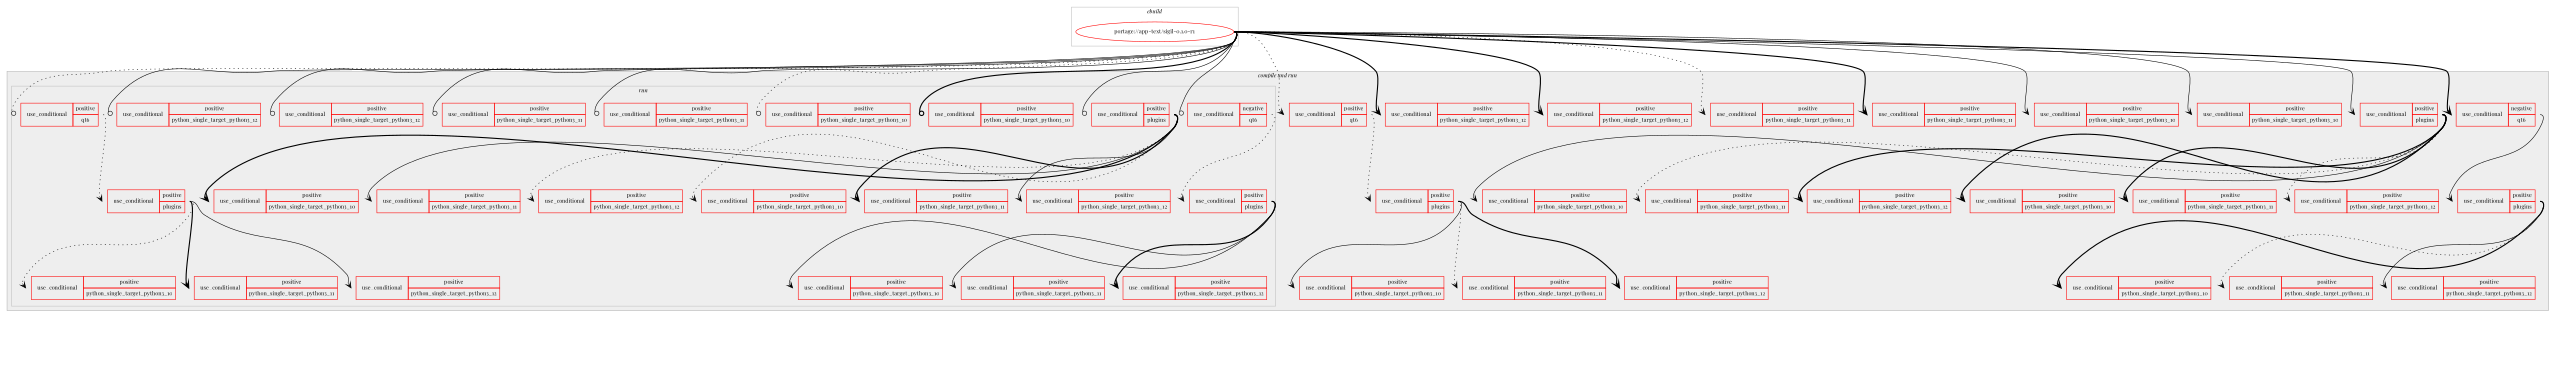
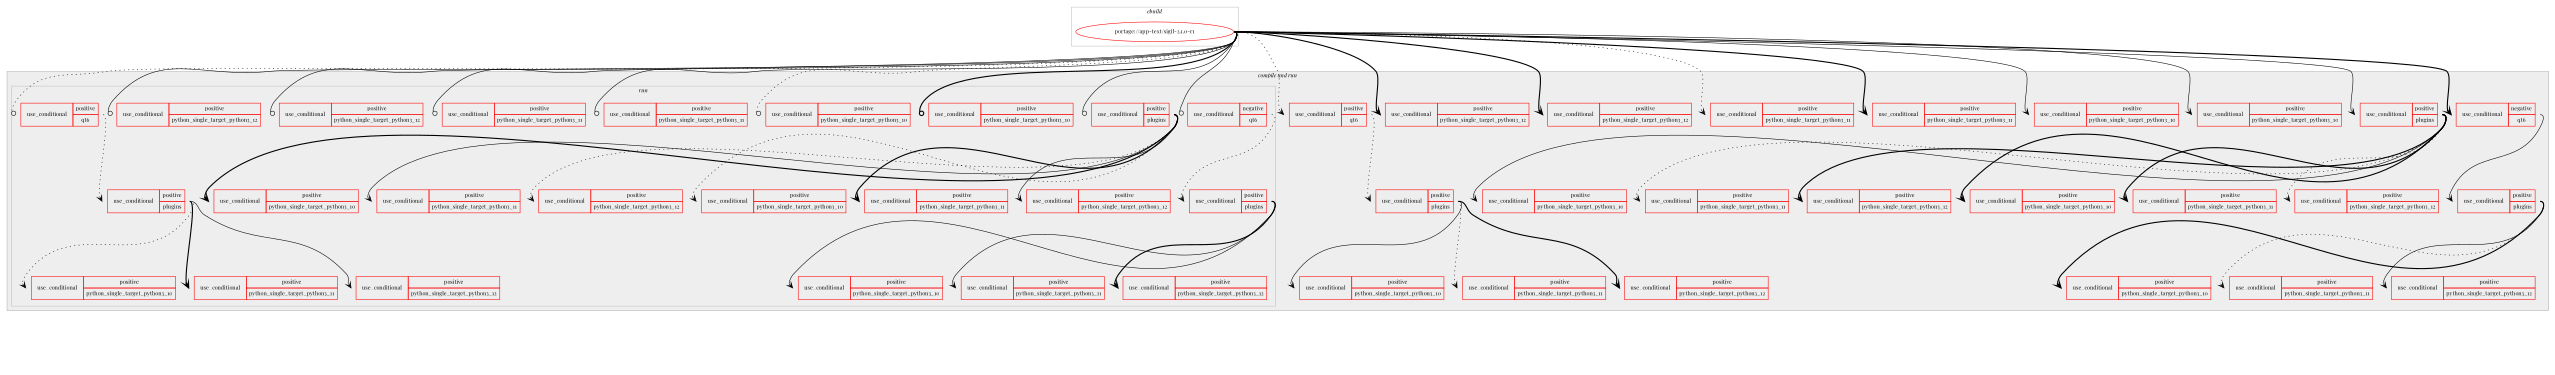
  digraph {
    compound=true
    concentrate=true
    fontname="Playfair Display"
    fontsize=10
    newrank=true
    rankdir=TB
    ranksep=1.5
    node [color=red fontname="Playfair Display" fontsize=10 shape=none]
    edge [arrowhead=vee headport=w style=solid tailport=e weight=20 fontname="Playfair Display"]
-   n1 [label="portage://app-text/sigil-0.1.0-r1" width=4 shape=ellipse]
+   n1 [label="portage://app-text/sigil-2.1.0-r1" width=4 shape=ellipse]
    n2 [label=<<TABLE BORDER="0" CELLBORDER="1" CELLSPACING="0" CELLPADDING="4"><TR><TD ROWSPAN="3" CELLPADDING="10">use_conditional</TD></TR><TR><TD>positive</TD></TR><TR><TD>python_single_target_python3_10</TD></TR></TABLE>>]
    n3 [label=<<TABLE BORDER="0" CELLBORDER="1" CELLSPACING="0" CELLPADDING="4"><TR><TD ROWSPAN="3" CELLPADDING="10">use_conditional</TD></TR><TR><TD>positive</TD></TR><TR><TD>python_single_target_python3_11</TD></TR></TABLE>>]
    n4 [label=<<TABLE BORDER="0" CELLBORDER="1" CELLSPACING="0" CELLPADDING="4"><TR><TD ROWSPAN="3" CELLPADDING="10">use_conditional</TD></TR><TR><TD>positive</TD></TR><TR><TD>python_single_target_python3_12</TD></TR></TABLE>>]
    n5 [label=<<TABLE BORDER="0" CELLBORDER="1" CELLSPACING="0" CELLPADDING="4"><TR><TD ROWSPAN="3" CELLPADDING="10">use_conditional</TD></TR><TR><TD>positive</TD></TR><TR><TD>plugins</TD></TR></TABLE>>]
    n6 [label=<<TABLE BORDER="0" CELLBORDER="1" CELLSPACING="0" CELLPADDING="4"><TR><TD ROWSPAN="3" CELLPADDING="10">use_conditional</TD></TR><TR><TD>negative</TD></TR><TR><TD>qt6</TD></TR></TABLE>>]
    n7 [label=<<TABLE BORDER="0" CELLBORDER="1" CELLSPACING="0" CELLPADDING="4"><TR><TD ROWSPAN="3" CELLPADDING="10">use_conditional</TD></TR><TR><TD>positive</TD></TR><TR><TD>python_single_target_python3_10</TD></TR></TABLE>>]
    n8 [label=<<TABLE BORDER="0" CELLBORDER="1" CELLSPACING="0" CELLPADDING="4"><TR><TD ROWSPAN="3" CELLPADDING="10">use_conditional</TD></TR><TR><TD>positive</TD></TR><TR><TD>python_single_target_python3_11</TD></TR></TABLE>>]
    n9 [label=<<TABLE BORDER="0" CELLBORDER="1" CELLSPACING="0" CELLPADDING="4"><TR><TD ROWSPAN="3" CELLPADDING="10">use_conditional</TD></TR><TR><TD>positive</TD></TR><TR><TD>python_single_target_python3_12</TD></TR></TABLE>>]
    n10 [label=<<TABLE BORDER="0" CELLBORDER="1" CELLSPACING="0" CELLPADDING="4"><TR><TD ROWSPAN="3" CELLPADDING="10">use_conditional</TD></TR><TR><TD>positive</TD></TR><TR><TD>python_single_target_python3_10</TD></TR></TABLE>>]
    n11 [label=<<TABLE BORDER="0" CELLBORDER="1" CELLSPACING="0" CELLPADDING="4"><TR><TD ROWSPAN="3" CELLPADDING="10">use_conditional</TD></TR><TR><TD>positive</TD></TR><TR><TD>python_single_target_python3_11</TD></TR></TABLE>>]
    n12 [label=<<TABLE BORDER="0" CELLBORDER="1" CELLSPACING="0" CELLPADDING="4"><TR><TD ROWSPAN="3" CELLPADDING="10">use_conditional</TD></TR><TR><TD>positive</TD></TR><TR><TD>python_single_target_python3_12</TD></TR></TABLE>>]
    n13 [label=<<TABLE BORDER="0" CELLBORDER="1" CELLSPACING="0" CELLPADDING="4"><TR><TD ROWSPAN="3" CELLPADDING="10">use_conditional</TD></TR><TR><TD>positive</TD></TR><TR><TD>plugins</TD></TR></TABLE>>]
    n14 [label=<<TABLE BORDER="0" CELLBORDER="1" CELLSPACING="0" CELLPADDING="4"><TR><TD ROWSPAN="3" CELLPADDING="10">use_conditional</TD></TR><TR><TD>positive</TD></TR><TR><TD>python_single_target_python3_10</TD></TR></TABLE>>]
    n15 [label=<<TABLE BORDER="0" CELLBORDER="1" CELLSPACING="0" CELLPADDING="4"><TR><TD ROWSPAN="3" CELLPADDING="10">use_conditional</TD></TR><TR><TD>positive</TD></TR><TR><TD>python_single_target_python3_10</TD></TR></TABLE>>]
    n16 [label=<<TABLE BORDER="0" CELLBORDER="1" CELLSPACING="0" CELLPADDING="4"><TR><TD ROWSPAN="3" CELLPADDING="10">use_conditional</TD></TR><TR><TD>positive</TD></TR><TR><TD>python_single_target_python3_11</TD></TR></TABLE>>]
    n17 [label=<<TABLE BORDER="0" CELLBORDER="1" CELLSPACING="0" CELLPADDING="4"><TR><TD ROWSPAN="3" CELLPADDING="10">use_conditional</TD></TR><TR><TD>positive</TD></TR><TR><TD>python_single_target_python3_11</TD></TR></TABLE>>]
    n18 [label=<<TABLE BORDER="0" CELLBORDER="1" CELLSPACING="0" CELLPADDING="4"><TR><TD ROWSPAN="3" CELLPADDING="10">use_conditional</TD></TR><TR><TD>positive</TD></TR><TR><TD>python_single_target_python3_12</TD></TR></TABLE>>]
    n19 [label=<<TABLE BORDER="0" CELLBORDER="1" CELLSPACING="0" CELLPADDING="4"><TR><TD ROWSPAN="3" CELLPADDING="10">use_conditional</TD></TR><TR><TD>positive</TD></TR><TR><TD>python_single_target_python3_12</TD></TR></TABLE>>]
    n20 [label=<<TABLE BORDER="0" CELLBORDER="1" CELLSPACING="0" CELLPADDING="4"><TR><TD ROWSPAN="3" CELLPADDING="10">use_conditional</TD></TR><TR><TD>positive</TD></TR><TR><TD>python_single_target_python3_10</TD></TR></TABLE>>]
    n21 [label=<<TABLE BORDER="0" CELLBORDER="1" CELLSPACING="0" CELLPADDING="4"><TR><TD ROWSPAN="3" CELLPADDING="10">use_conditional</TD></TR><TR><TD>positive</TD></TR><TR><TD>python_single_target_python3_11</TD></TR></TABLE>>]
    n22 [label=<<TABLE BORDER="0" CELLBORDER="1" CELLSPACING="0" CELLPADDING="4"><TR><TD ROWSPAN="3" CELLPADDING="10">use_conditional</TD></TR><TR><TD>positive</TD></TR><TR><TD>python_single_target_python3_12</TD></TR></TABLE>>]
    n23 [label=<<TABLE BORDER="0" CELLBORDER="1" CELLSPACING="0" CELLPADDING="4"><TR><TD ROWSPAN="3" CELLPADDING="10">use_conditional</TD></TR><TR><TD>positive</TD></TR><TR><TD>plugins</TD></TR></TABLE>>]
    n24 [label=<<TABLE BORDER="0" CELLBORDER="1" CELLSPACING="0" CELLPADDING="4"><TR><TD ROWSPAN="3" CELLPADDING="10">use_conditional</TD></TR><TR><TD>positive</TD></TR><TR><TD>qt6</TD></TR></TABLE>>]
    n25 [label=<<TABLE BORDER="0" CELLBORDER="1" CELLSPACING="0" CELLPADDING="4"><TR><TD ROWSPAN="3" CELLPADDING="10">use_conditional</TD></TR><TR><TD>positive</TD></TR><TR><TD>python_single_target_python3_10</TD></TR></TABLE>>]
    n26 [label=<<TABLE BORDER="0" CELLBORDER="1" CELLSPACING="0" CELLPADDING="4"><TR><TD ROWSPAN="3" CELLPADDING="10">use_conditional</TD></TR><TR><TD>positive</TD></TR><TR><TD>python_single_target_python3_11</TD></TR></TABLE>>]
    n27 [label=<<TABLE BORDER="0" CELLBORDER="1" CELLSPACING="0" CELLPADDING="4"><TR><TD ROWSPAN="3" CELLPADDING="10">use_conditional</TD></TR><TR><TD>positive</TD></TR><TR><TD>python_single_target_python3_12</TD></TR></TABLE>>]
    n28 [label=<<TABLE BORDER="0" CELLBORDER="1" CELLSPACING="0" CELLPADDING="4"><TR><TD ROWSPAN="3" CELLPADDING="10">use_conditional</TD></TR><TR><TD>positive</TD></TR><TR><TD>plugins</TD></TR></TABLE>>]
    n29 [label=<<TABLE BORDER="0" CELLBORDER="1" CELLSPACING="0" CELLPADDING="4"><TR><TD ROWSPAN="3" CELLPADDING="10">use_conditional</TD></TR><TR><TD>negative</TD></TR><TR><TD>qt6</TD></TR></TABLE>>]
    n30 [label=<<TABLE BORDER="0" CELLBORDER="1" CELLSPACING="0" CELLPADDING="4"><TR><TD ROWSPAN="3" CELLPADDING="10">use_conditional</TD></TR><TR><TD>positive</TD></TR><TR><TD>python_single_target_python3_10</TD></TR></TABLE>>]
    n31 [label=<<TABLE BORDER="0" CELLBORDER="1" CELLSPACING="0" CELLPADDING="4"><TR><TD ROWSPAN="3" CELLPADDING="10">use_conditional</TD></TR><TR><TD>positive</TD></TR><TR><TD>python_single_target_python3_11</TD></TR></TABLE>>]
    n32 [label=<<TABLE BORDER="0" CELLBORDER="1" CELLSPACING="0" CELLPADDING="4"><TR><TD ROWSPAN="3" CELLPADDING="10">use_conditional</TD></TR><TR><TD>positive</TD></TR><TR><TD>python_single_target_python3_12</TD></TR></TABLE>>]
    n33 [label=<<TABLE BORDER="0" CELLBORDER="1" CELLSPACING="0" CELLPADDING="4"><TR><TD ROWSPAN="3" CELLPADDING="10">use_conditional</TD></TR><TR><TD>positive</TD></TR><TR><TD>python_single_target_python3_10</TD></TR></TABLE>>]
    n34 [label=<<TABLE BORDER="0" CELLBORDER="1" CELLSPACING="0" CELLPADDING="4"><TR><TD ROWSPAN="3" CELLPADDING="10">use_conditional</TD></TR><TR><TD>positive</TD></TR><TR><TD>python_single_target_python3_11</TD></TR></TABLE>>]
    n35 [label=<<TABLE BORDER="0" CELLBORDER="1" CELLSPACING="0" CELLPADDING="4"><TR><TD ROWSPAN="3" CELLPADDING="10">use_conditional</TD></TR><TR><TD>positive</TD></TR><TR><TD>python_single_target_python3_12</TD></TR></TABLE>>]
    n36 [label=<<TABLE BORDER="0" CELLBORDER="1" CELLSPACING="0" CELLPADDING="4"><TR><TD ROWSPAN="3" CELLPADDING="10">use_conditional</TD></TR><TR><TD>positive</TD></TR><TR><TD>plugins</TD></TR></TABLE>>]
    n37 [label=<<TABLE BORDER="0" CELLBORDER="1" CELLSPACING="0" CELLPADDING="4"><TR><TD ROWSPAN="3" CELLPADDING="10">use_conditional</TD></TR><TR><TD>positive</TD></TR><TR><TD>python_single_target_python3_10</TD></TR></TABLE>>]
    n38 [label=<<TABLE BORDER="0" CELLBORDER="1" CELLSPACING="0" CELLPADDING="4"><TR><TD ROWSPAN="3" CELLPADDING="10">use_conditional</TD></TR><TR><TD>positive</TD></TR><TR><TD>python_single_target_python3_10</TD></TR></TABLE>>]
    n39 [label=<<TABLE BORDER="0" CELLBORDER="1" CELLSPACING="0" CELLPADDING="4"><TR><TD ROWSPAN="3" CELLPADDING="10">use_conditional</TD></TR><TR><TD>positive</TD></TR><TR><TD>python_single_target_python3_11</TD></TR></TABLE>>]
    n40 [label=<<TABLE BORDER="0" CELLBORDER="1" CELLSPACING="0" CELLPADDING="4"><TR><TD ROWSPAN="3" CELLPADDING="10">use_conditional</TD></TR><TR><TD>positive</TD></TR><TR><TD>python_single_target_python3_11</TD></TR></TABLE>>]
    n41 [label=<<TABLE BORDER="0" CELLBORDER="1" CELLSPACING="0" CELLPADDING="4"><TR><TD ROWSPAN="3" CELLPADDING="10">use_conditional</TD></TR><TR><TD>positive</TD></TR><TR><TD>python_single_target_python3_12</TD></TR></TABLE>>]
    n42 [label=<<TABLE BORDER="0" CELLBORDER="1" CELLSPACING="0" CELLPADDING="4"><TR><TD ROWSPAN="3" CELLPADDING="10">use_conditional</TD></TR><TR><TD>positive</TD></TR><TR><TD>python_single_target_python3_12</TD></TR></TABLE>>]
    n43 [label=<<TABLE BORDER="0" CELLBORDER="1" CELLSPACING="0" CELLPADDING="4"><TR><TD ROWSPAN="3" CELLPADDING="10">use_conditional</TD></TR><TR><TD>positive</TD></TR><TR><TD>python_single_target_python3_10</TD></TR></TABLE>>]
    n44 [label=<<TABLE BORDER="0" CELLBORDER="1" CELLSPACING="0" CELLPADDING="4"><TR><TD ROWSPAN="3" CELLPADDING="10">use_conditional</TD></TR><TR><TD>positive</TD></TR><TR><TD>python_single_target_python3_11</TD></TR></TABLE>>]
    n45 [label=<<TABLE BORDER="0" CELLBORDER="1" CELLSPACING="0" CELLPADDING="4"><TR><TD ROWSPAN="3" CELLPADDING="10">use_conditional</TD></TR><TR><TD>positive</TD></TR><TR><TD>python_single_target_python3_12</TD></TR></TABLE>>]
    n46 [label=<<TABLE BORDER="0" CELLBORDER="1" CELLSPACING="0" CELLPADDING="4"><TR><TD ROWSPAN="3" CELLPADDING="10">use_conditional</TD></TR><TR><TD>positive</TD></TR><TR><TD>plugins</TD></TR></TABLE>>]
    n47 [label=<<TABLE BORDER="0" CELLBORDER="1" CELLSPACING="0" CELLPADDING="4"><TR><TD ROWSPAN="3" CELLPADDING="10">use_conditional</TD></TR><TR><TD>positive</TD></TR><TR><TD>qt6</TD></TR></TABLE>>]
    subgraph cluster_1 {
      color=gray
      label=<<i>ebuild</i>>
      rank=same
      n1
    }
    subgraph cluster_2 {
      color=gray
      label=<<i>dependencies</i>>
      subgraph cluster_3 {
        color=gray
        fillcolor="#eeeeee"
        label=<<i>compile</i>>
        style=filled
        subgraph sub_4 {
          color=gray
          fillcolor="#eeeeee"
          label=<<i>compile</i>>
          style=filled
          n6
          subgraph sub_5 {
            color=gray
            fillcolor="#eeeeee"
            label=<<i>compile</i>>
            style=filled
            n5
            subgraph sub_6 {
              color=gray
              fillcolor="#eeeeee"
              label=<<i>compile</i>>
              style=filled
              n2
            }
            subgraph sub_7 {
              color=gray
              fillcolor="#eeeeee"
              label=<<i>compile</i>>
              style=filled
              n3
            }
            subgraph sub_8 {
              color=gray
              fillcolor="#eeeeee"
              label=<<i>compile</i>>
              style=filled
              n4
            }
          }
        }
        subgraph sub_9 {
          color=gray
          fillcolor="#eeeeee"
          label=<<i>compile</i>>
          style=filled
          n13
          subgraph sub_10 {
            color=gray
            fillcolor="#eeeeee"
            label=<<i>compile</i>>
            style=filled
            n7
          }
          subgraph sub_11 {
            color=gray
            fillcolor="#eeeeee"
            label=<<i>compile</i>>
            style=filled
            n8
          }
          subgraph sub_12 {
            color=gray
            fillcolor="#eeeeee"
            label=<<i>compile</i>>
            style=filled
            n9
          }
          subgraph sub_13 {
            color=gray
            fillcolor="#eeeeee"
            label=<<i>compile</i>>
            style=filled
            n10
          }
          subgraph sub_14 {
            color=gray
            fillcolor="#eeeeee"
            label=<<i>compile</i>>
            style=filled
            n11
          }
          subgraph sub_15 {
            color=gray
            fillcolor="#eeeeee"
            label=<<i>compile</i>>
            style=filled
            n12
          }
        }
        subgraph sub_16 {
          color=gray
          fillcolor="#eeeeee"
          label=<<i>compile</i>>
          style=filled
          n14
        }
        subgraph sub_17 {
          color=gray
          fillcolor="#eeeeee"
          label=<<i>compile</i>>
          style=filled
          n15
        }
        subgraph sub_18 {
          color=gray
          fillcolor="#eeeeee"
          label=<<i>compile</i>>
          style=filled
          n16
        }
        subgraph sub_19 {
          color=gray
          fillcolor="#eeeeee"
          label=<<i>compile</i>>
          style=filled
          n17
        }
        subgraph sub_20 {
          color=gray
          fillcolor="#eeeeee"
          label=<<i>compile</i>>
          style=filled
          n18
        }
        subgraph sub_21 {
          color=gray
          fillcolor="#eeeeee"
          label=<<i>compile</i>>
          style=filled
          n19
        }
        subgraph sub_22 {
          color=gray
          fillcolor="#eeeeee"
          label=<<i>compile</i>>
          style=filled
          n24
          subgraph sub_23 {
            color=gray
            fillcolor="#eeeeee"
            label=<<i>compile</i>>
            style=filled
            n23
            subgraph sub_24 {
              color=gray
              fillcolor="#eeeeee"
              label=<<i>compile</i>>
              style=filled
              n20
            }
            subgraph sub_25 {
              color=gray
              fillcolor="#eeeeee"
              label=<<i>compile</i>>
              style=filled
              n21
            }
            subgraph sub_26 {
              color=gray
              fillcolor="#eeeeee"
              label=<<i>compile</i>>
              style=filled
              n22
            }
          }
        }
      }
      subgraph cluster_27 {
        color=gray
        fillcolor="#eeeeee"
        label=<<i>compile and run</i>>
        style=filled
      }
      subgraph cluster_28 {
        color=gray
        fillcolor="#eeeeee"
        label=<<i>run</i>>
        style=filled
        subgraph sub_29 {
          color=gray
          fillcolor="#eeeeee"
          label=<<i>run</i>>
          style=filled
          n29
          subgraph sub_30 {
            color=gray
            fillcolor="#eeeeee"
            label=<<i>run</i>>
            style=filled
            n28
            subgraph sub_31 {
              color=gray
              fillcolor="#eeeeee"
              label=<<i>run</i>>
              style=filled
              n25
            }
            subgraph sub_32 {
              color=gray
              fillcolor="#eeeeee"
              label=<<i>run</i>>
              style=filled
              n26
            }
            subgraph sub_33 {
              color=gray
              fillcolor="#eeeeee"
              label=<<i>run</i>>
              style=filled
              n27
            }
          }
        }
        subgraph sub_34 {
          color=gray
          fillcolor="#eeeeee"
          label=<<i>run</i>>
          style=filled
          n36
          subgraph sub_35 {
            color=gray
            fillcolor="#eeeeee"
            label=<<i>run</i>>
            style=filled
            n30
          }
          subgraph sub_36 {
            color=gray
            fillcolor="#eeeeee"
            label=<<i>run</i>>
            style=filled
            n31
          }
          subgraph sub_37 {
            color=gray
            fillcolor="#eeeeee"
            label=<<i>run</i>>
            style=filled
            n32
          }
          subgraph sub_38 {
            color=gray
            fillcolor="#eeeeee"
            label=<<i>run</i>>
            style=filled
            n33
          }
          subgraph sub_39 {
            color=gray
            fillcolor="#eeeeee"
            label=<<i>run</i>>
            style=filled
            n34
          }
          subgraph sub_40 {
            color=gray
            fillcolor="#eeeeee"
            label=<<i>run</i>>
            style=filled
            n35
          }
        }
        subgraph sub_41 {
          color=gray
          fillcolor="#eeeeee"
          label=<<i>run</i>>
          style=filled
          n37
        }
        subgraph sub_42 {
          color=gray
          fillcolor="#eeeeee"
          label=<<i>run</i>>
          style=filled
          n38
        }
        subgraph sub_43 {
          color=gray
          fillcolor="#eeeeee"
          label=<<i>run</i>>
          style=filled
          n39
        }
        subgraph sub_44 {
          color=gray
          fillcolor="#eeeeee"
          label=<<i>run</i>>
          style=filled
          n40
        }
        subgraph sub_45 {
          color=gray
          fillcolor="#eeeeee"
          label=<<i>run</i>>
          style=filled
          n41
        }
        subgraph sub_46 {
          color=gray
          fillcolor="#eeeeee"
          label=<<i>run</i>>
          style=filled
          n42
        }
        subgraph sub_47 {
          color=gray
          fillcolor="#eeeeee"
          label=<<i>run</i>>
          style=filled
          n47
          subgraph sub_48 {
            color=gray
            fillcolor="#eeeeee"
            label=<<i>run</i>>
            style=filled
            n46
            subgraph sub_49 {
              color=gray
              fillcolor="#eeeeee"
              label=<<i>run</i>>
              style=filled
              n43
            }
            subgraph sub_50 {
              color=gray
              fillcolor="#eeeeee"
              label=<<i>run</i>>
              style=filled
              n44
            }
            subgraph sub_51 {
              color=gray
              fillcolor="#eeeeee"
              label=<<i>run</i>>
              style=filled
              n45
            }
          }
        }
      }
    }
    subgraph cluster_52 {
      color=gray
      label=<<i>candidates</i>>
      rank=same
    }
    n1 -> n6 [style=bold]
    n1 -> n13
    n1 -> n14
    n1 -> n15
    n1 -> n16 [style=bold]
    n1 -> n17 [style=dotted]
    n1 -> n18 [style=bold]
    n1 -> n19 [style=bold]
    n1 -> n24 [style=dotted]
    n1 -> n29 [arrowhead=odot]
    n1 -> n36 [arrowhead=odot]
    n1 -> n37 [arrowhead=odot style=bold]
    n1 -> n38 [arrowhead=odot style=dotted]
    n1 -> n39 [arrowhead=odot]
    n1 -> n40 [arrowhead=odot]
    n1 -> n41 [arrowhead=odot]
    n1 -> n42 [arrowhead=odot]
    n1 -> n47 [arrowhead=odot style=dotted]
    n5 -> n2 [style=bold]
    n5 -> n3 [style=dotted]
    n5 -> n4
    n6 -> n5
    n13 -> n7
    n13 -> n8 [style=dotted]
    n13 -> n9 [style=bold]
    n13 -> n10 [style=bold]
    n13 -> n11 [style=bold]
    n13 -> n12 [style=dotted]
    n23 -> n20
    n23 -> n21 [style=dotted]
    n23 -> n22 [style=bold]
    n24 -> n23 [style=dotted]
    n28 -> n25
    n28 -> n26
    n28 -> n27 [style=bold]
    n29 -> n28 [style=dotted]
    n36 -> n30 [style=bold]
    n36 -> n31
    n36 -> n32 [style=dotted]
    n36 -> n33 [style=dotted]
    n36 -> n34 [style=bold]
    n36 -> n35
    n46 -> n43 [style=dotted]
    n46 -> n44 [style=bold]
    n46 -> n45
    n47 -> n46 [style=dotted]
  }
